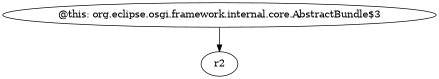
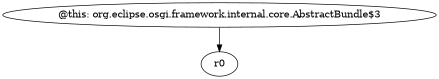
  digraph {
    n1 [label="@this: org.eclipse.osgi.framework.internal.core.AbstractBundle$3"]
-   n2 [label=r2]
+   n2 [label=r0]
    n1 -> n2
  }
